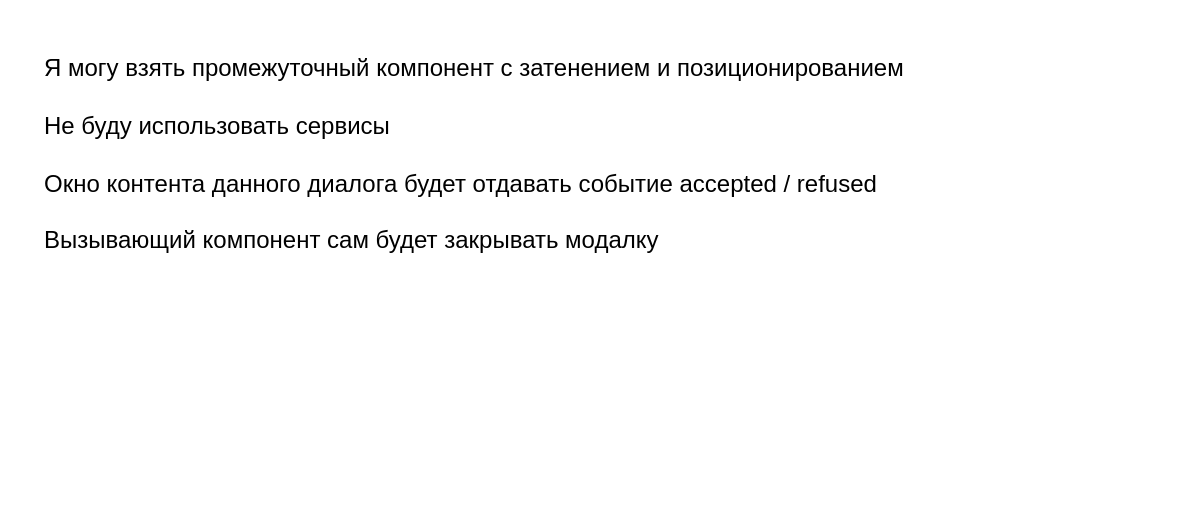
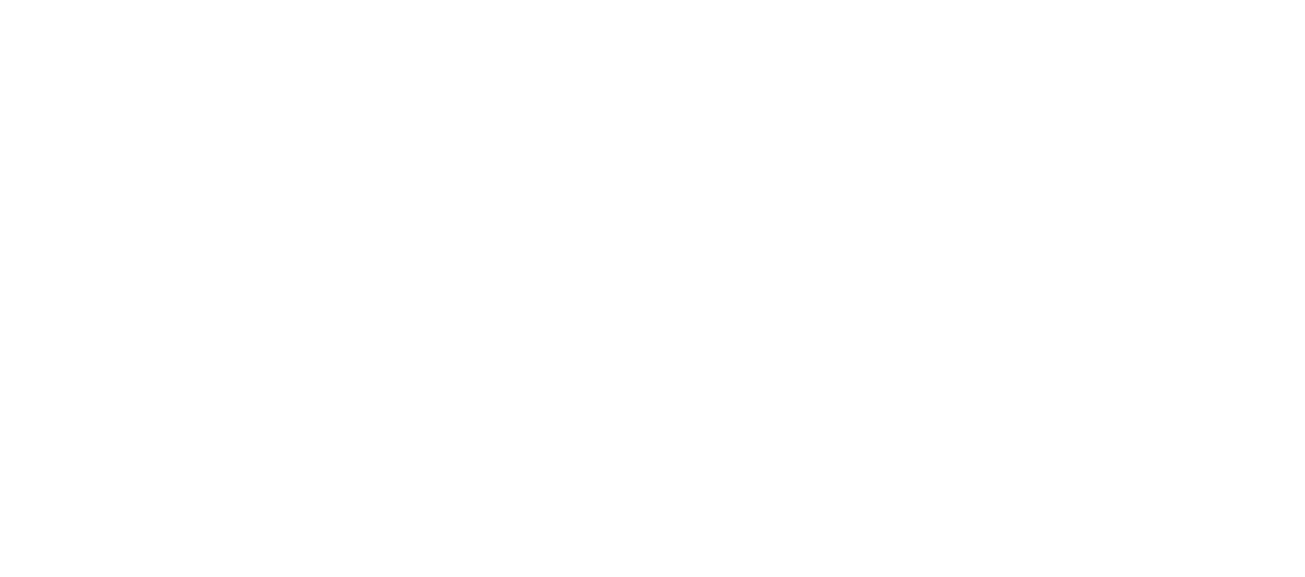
  <mxCell id="0" />
  <mxCell id="1" parent="0" />
- <mxCell id="2" value="Я могу взять промежуточный компонент с затенением и позиционированием&lt;br&gt;&lt;br&gt;Не буду использовать сервисы&lt;br&gt;&lt;br&gt;Окно контента данного диалога будет отдавать событие accepted / refused&lt;br&gt;&lt;br&gt;Вызывающий компонент сам будет закрывать модалку" style="text;html=1;strokeColor=none;fillColor=none;align=left;verticalAlign=top;whiteSpace=wrap;rounded=0;" vertex="1" parent="1"><mxGeometry x="20" y="20" width="550" height="220" as="geometry" /></mxCell>
